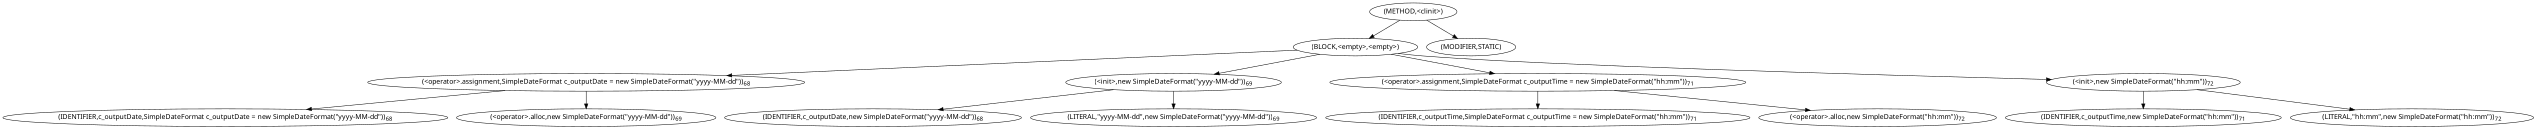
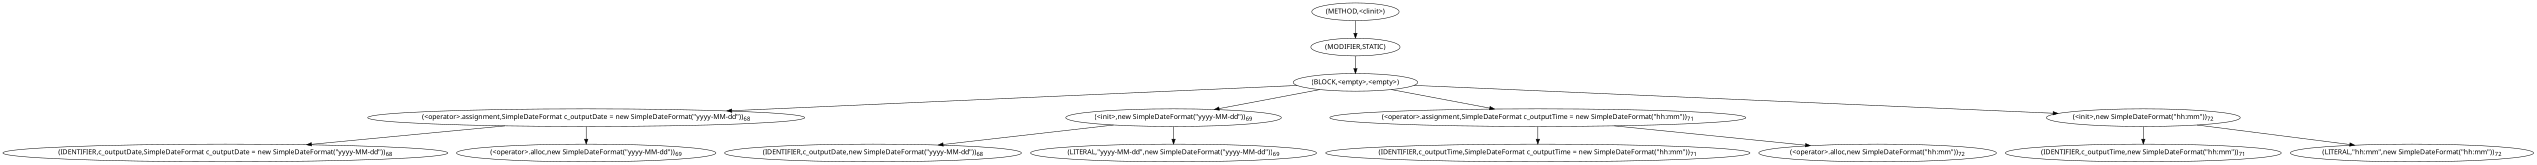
  digraph {
    fontname="Noto Sans"
    node [fontname="Noto Sans"]
    edge [fontname="Noto Sans"]
    n1 [label=<(METHOD,&lt;clinit&gt;)>]
    n2 [label=<(BLOCK,&lt;empty&gt;,&lt;empty&gt;)>]
    n3 [label=<(MODIFIER,STATIC)>]
    n4 [label=<(&lt;operator&gt;.assignment,SimpleDateFormat c_outputDate = new SimpleDateFormat(&quot;yyyy-MM-dd&quot;))<SUB>68</SUB>>]
    n5 [label=<(&lt;init&gt;,new SimpleDateFormat(&quot;yyyy-MM-dd&quot;))<SUB>69</SUB>>]
    n6 [label=<(&lt;operator&gt;.assignment,SimpleDateFormat c_outputTime = new SimpleDateFormat(&quot;hh:mm&quot;))<SUB>71</SUB>>]
    n7 [label=<(&lt;init&gt;,new SimpleDateFormat(&quot;hh:mm&quot;))<SUB>72</SUB>>]
    n8 [label=<(IDENTIFIER,c_outputDate,SimpleDateFormat c_outputDate = new SimpleDateFormat(&quot;yyyy-MM-dd&quot;))<SUB>68</SUB>>]
    n9 [label=<(&lt;operator&gt;.alloc,new SimpleDateFormat(&quot;yyyy-MM-dd&quot;))<SUB>69</SUB>>]
    n10 [label=<(IDENTIFIER,c_outputDate,new SimpleDateFormat(&quot;yyyy-MM-dd&quot;))<SUB>68</SUB>>]
    n11 [label=<(LITERAL,&quot;yyyy-MM-dd&quot;,new SimpleDateFormat(&quot;yyyy-MM-dd&quot;))<SUB>69</SUB>>]
    n12 [label=<(IDENTIFIER,c_outputTime,SimpleDateFormat c_outputTime = new SimpleDateFormat(&quot;hh:mm&quot;))<SUB>71</SUB>>]
    n13 [label=<(&lt;operator&gt;.alloc,new SimpleDateFormat(&quot;hh:mm&quot;))<SUB>72</SUB>>]
    n14 [label=<(IDENTIFIER,c_outputTime,new SimpleDateFormat(&quot;hh:mm&quot;))<SUB>71</SUB>>]
    n15 [label=<(LITERAL,&quot;hh:mm&quot;,new SimpleDateFormat(&quot;hh:mm&quot;))<SUB>72</SUB>>]
-   n1 -> n2
+   n3 -> n2
    n1 -> n3
    n2 -> n4
    n2 -> n5
    n2 -> n6
    n2 -> n7
    n4 -> n8
    n4 -> n9
    n5 -> n10
    n5 -> n11
    n6 -> n12
    n6 -> n13
    n7 -> n14
    n7 -> n15
  }
